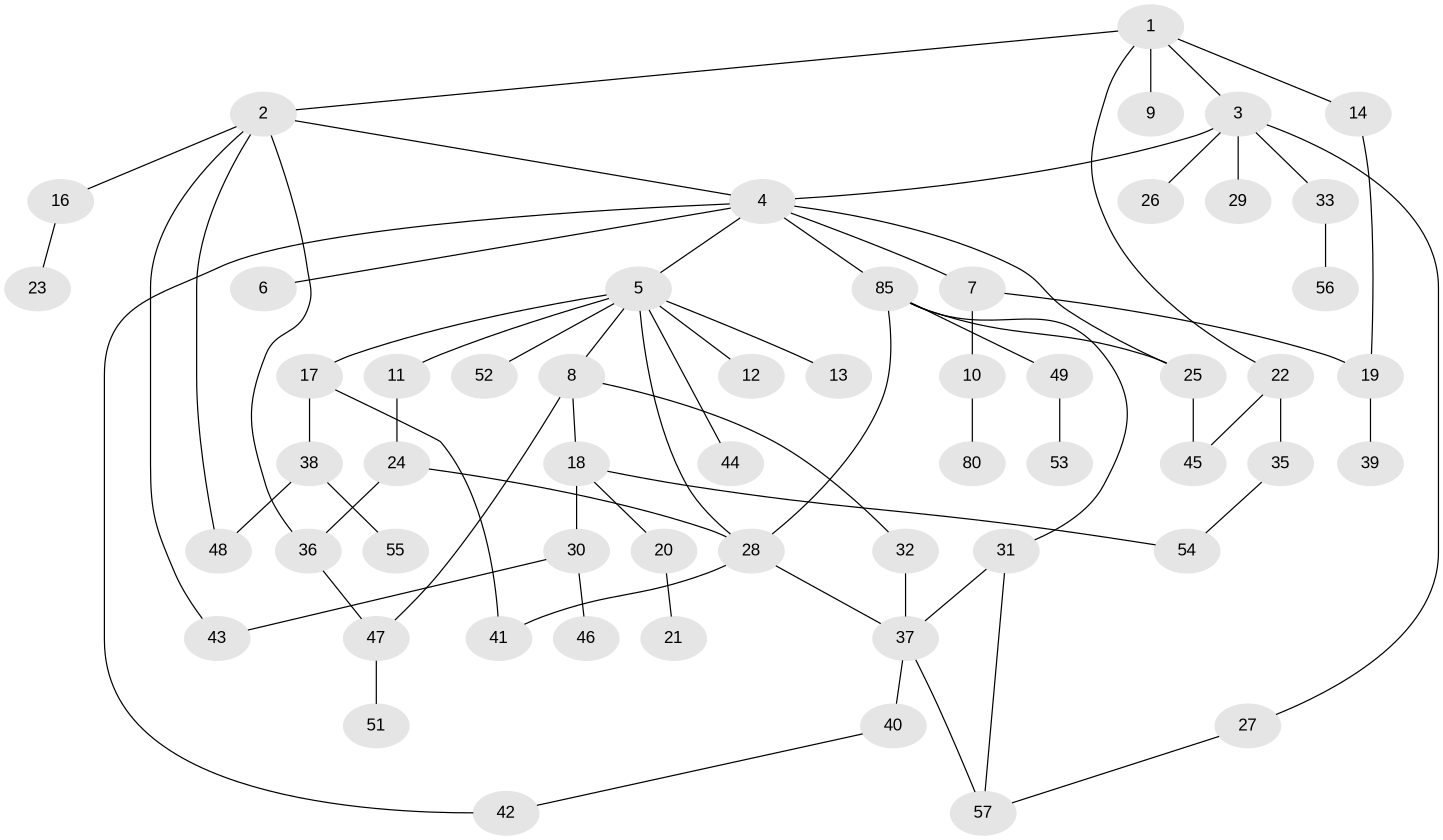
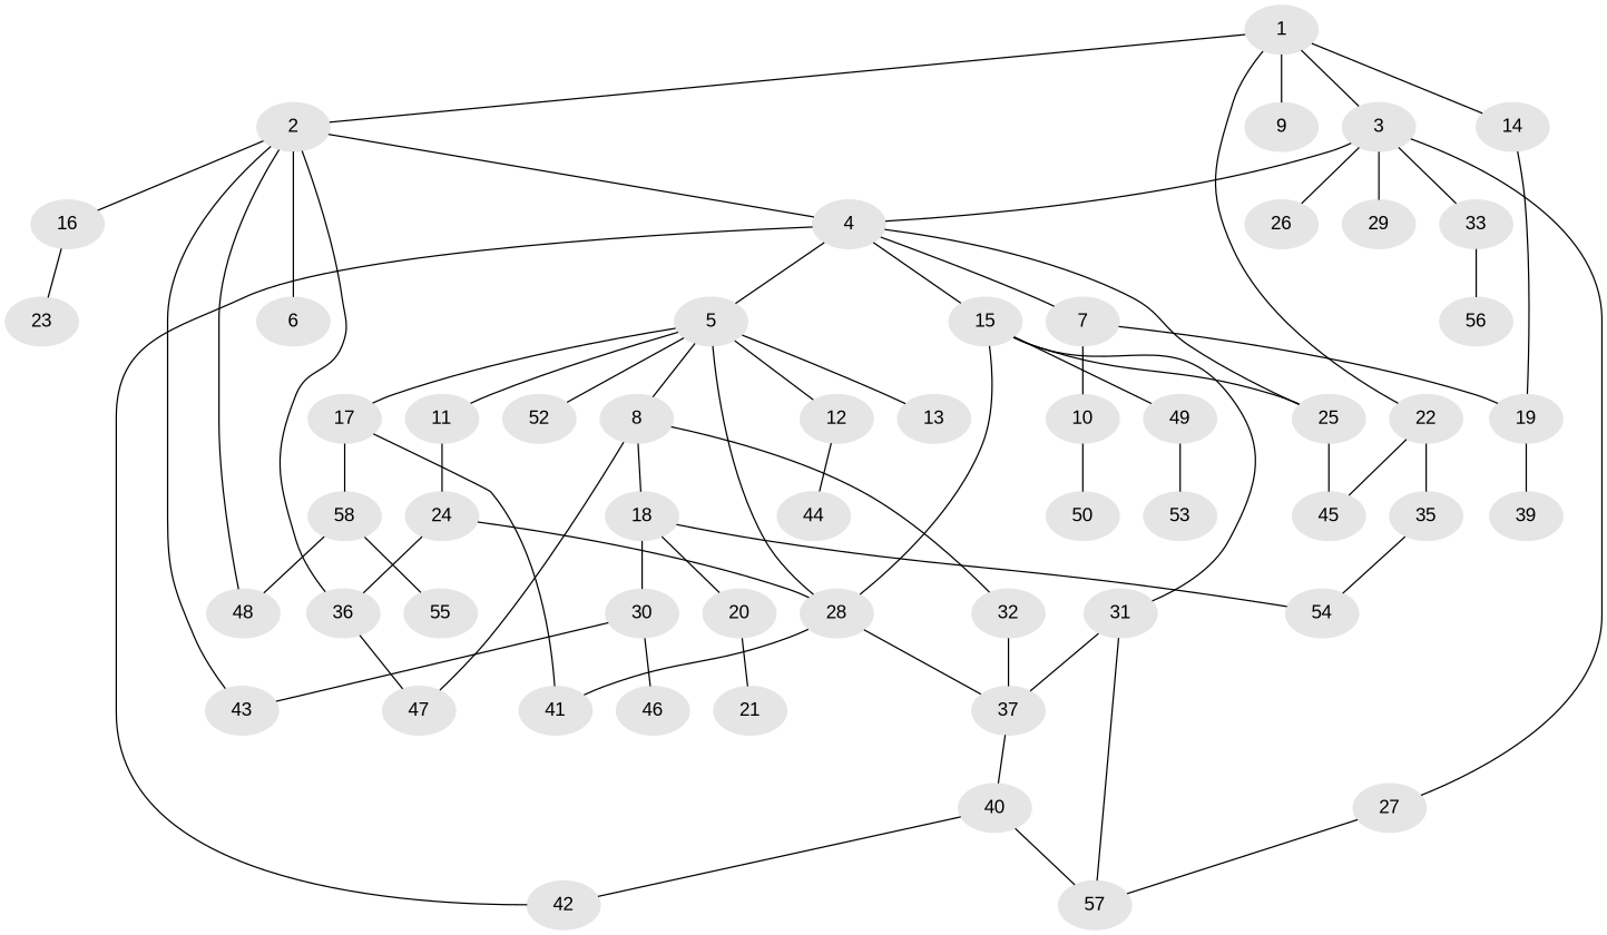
  graph {
    fontname="Liberation Sans"
    node [color=gray90 fontname="Liberation Sans" style=filled]
    edge [fontname="Liberation Sans"]
    1
    2
    3
    9
    14
    22
    4
    16
    36
    43
    48
    26
    27
    29
    33
    19
    35
    45
    5
    6
    7
-   15 [label=85]
+   15
    25
    42
    23
    47
    57
    56
    8
    11
    12
    13
    17
    28
    52
    10
    31
    49
    18
    32
    24
    44
-   38
+   38 [label=58]
    41
    37
-   50 [label=80]
+   50
    39
    20
    30
    54
-   51
    53
    55
    21
    46
    40
    1 -- 2
    1 -- 3
    1 -- 9
    1 -- 14
    1 -- 22
    2 -- 4
    2 -- 16
    2 -- 36
    2 -- 43
    2 -- 48
    3 -- 4
    3 -- 26
    3 -- 27
    3 -- 29
    3 -- 33
    14 -- 19
    22 -- 35
    22 -- 45
    4 -- 5
-   4 -- 6
+   2 -- 6
    4 -- 7
    4 -- 15
    4 -- 25
    4 -- 42
    16 -- 23
    36 -- 47
    27 -- 57
    33 -- 56
    19 -- 39
    35 -- 54
    5 -- 8
    5 -- 11
    5 -- 12
    5 -- 13
    5 -- 17
    5 -- 28
    5 -- 52
    7 -- 19
    7 -- 10
    15 -- 25
    15 -- 28
    15 -- 31
    15 -- 49
    25 -- 45
-   47 -- 51
    8 -- 47
    8 -- 18
    8 -- 32
    11 -- 24
-   5 -- 44
+   12 -- 44
    17 -- 38
    17 -- 41
    28 -- 41
    28 -- 37
    10 -- 50
    31 -- 57
    31 -- 37
    49 -- 53
    18 -- 20
    18 -- 30
    18 -- 54
    32 -- 37
    24 -- 36
    24 -- 28
    38 -- 48
    38 -- 55
    37 -- 40
    20 -- 21
    30 -- 43
    30 -- 46
    40 -- 42
-   37 -- 57
+   40 -- 57
  }
